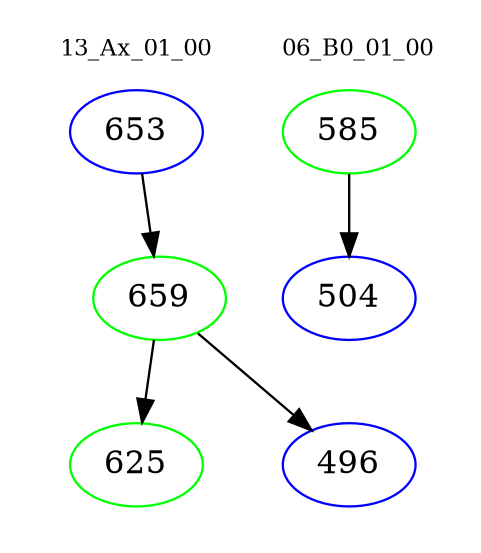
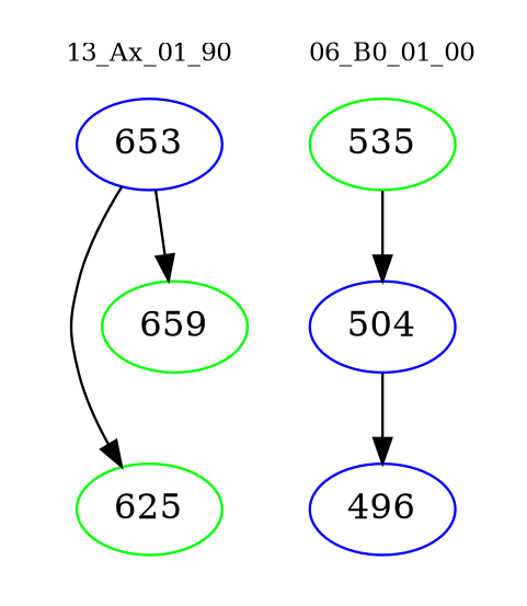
  digraph {
    node [color=blue]
    edge [color=black]
    n1 [label=653]
    n2 [color=green label=625]
    n3 [color=green label=659]
    n4 [label=504]
    n5 [label=496]
-   n6 [color=green label=585]
+   n6 [color=green label=535]
    subgraph cluster_1 {
      color=white
      fontsize=10
-     label="13_Ax_01_00"
+     label="13_Ax_01_90"
      n1
      n2
      n3
    }
    subgraph cluster_2 {
      color=white
      fontsize=10
      label="06_B0_01_00"
      n4
      n5
      n6
    }
-   n3 -> n2
+   n1 -> n2
    n1 -> n3
-   n3 -> n5
+   n4 -> n5
    n6 -> n4
  }
